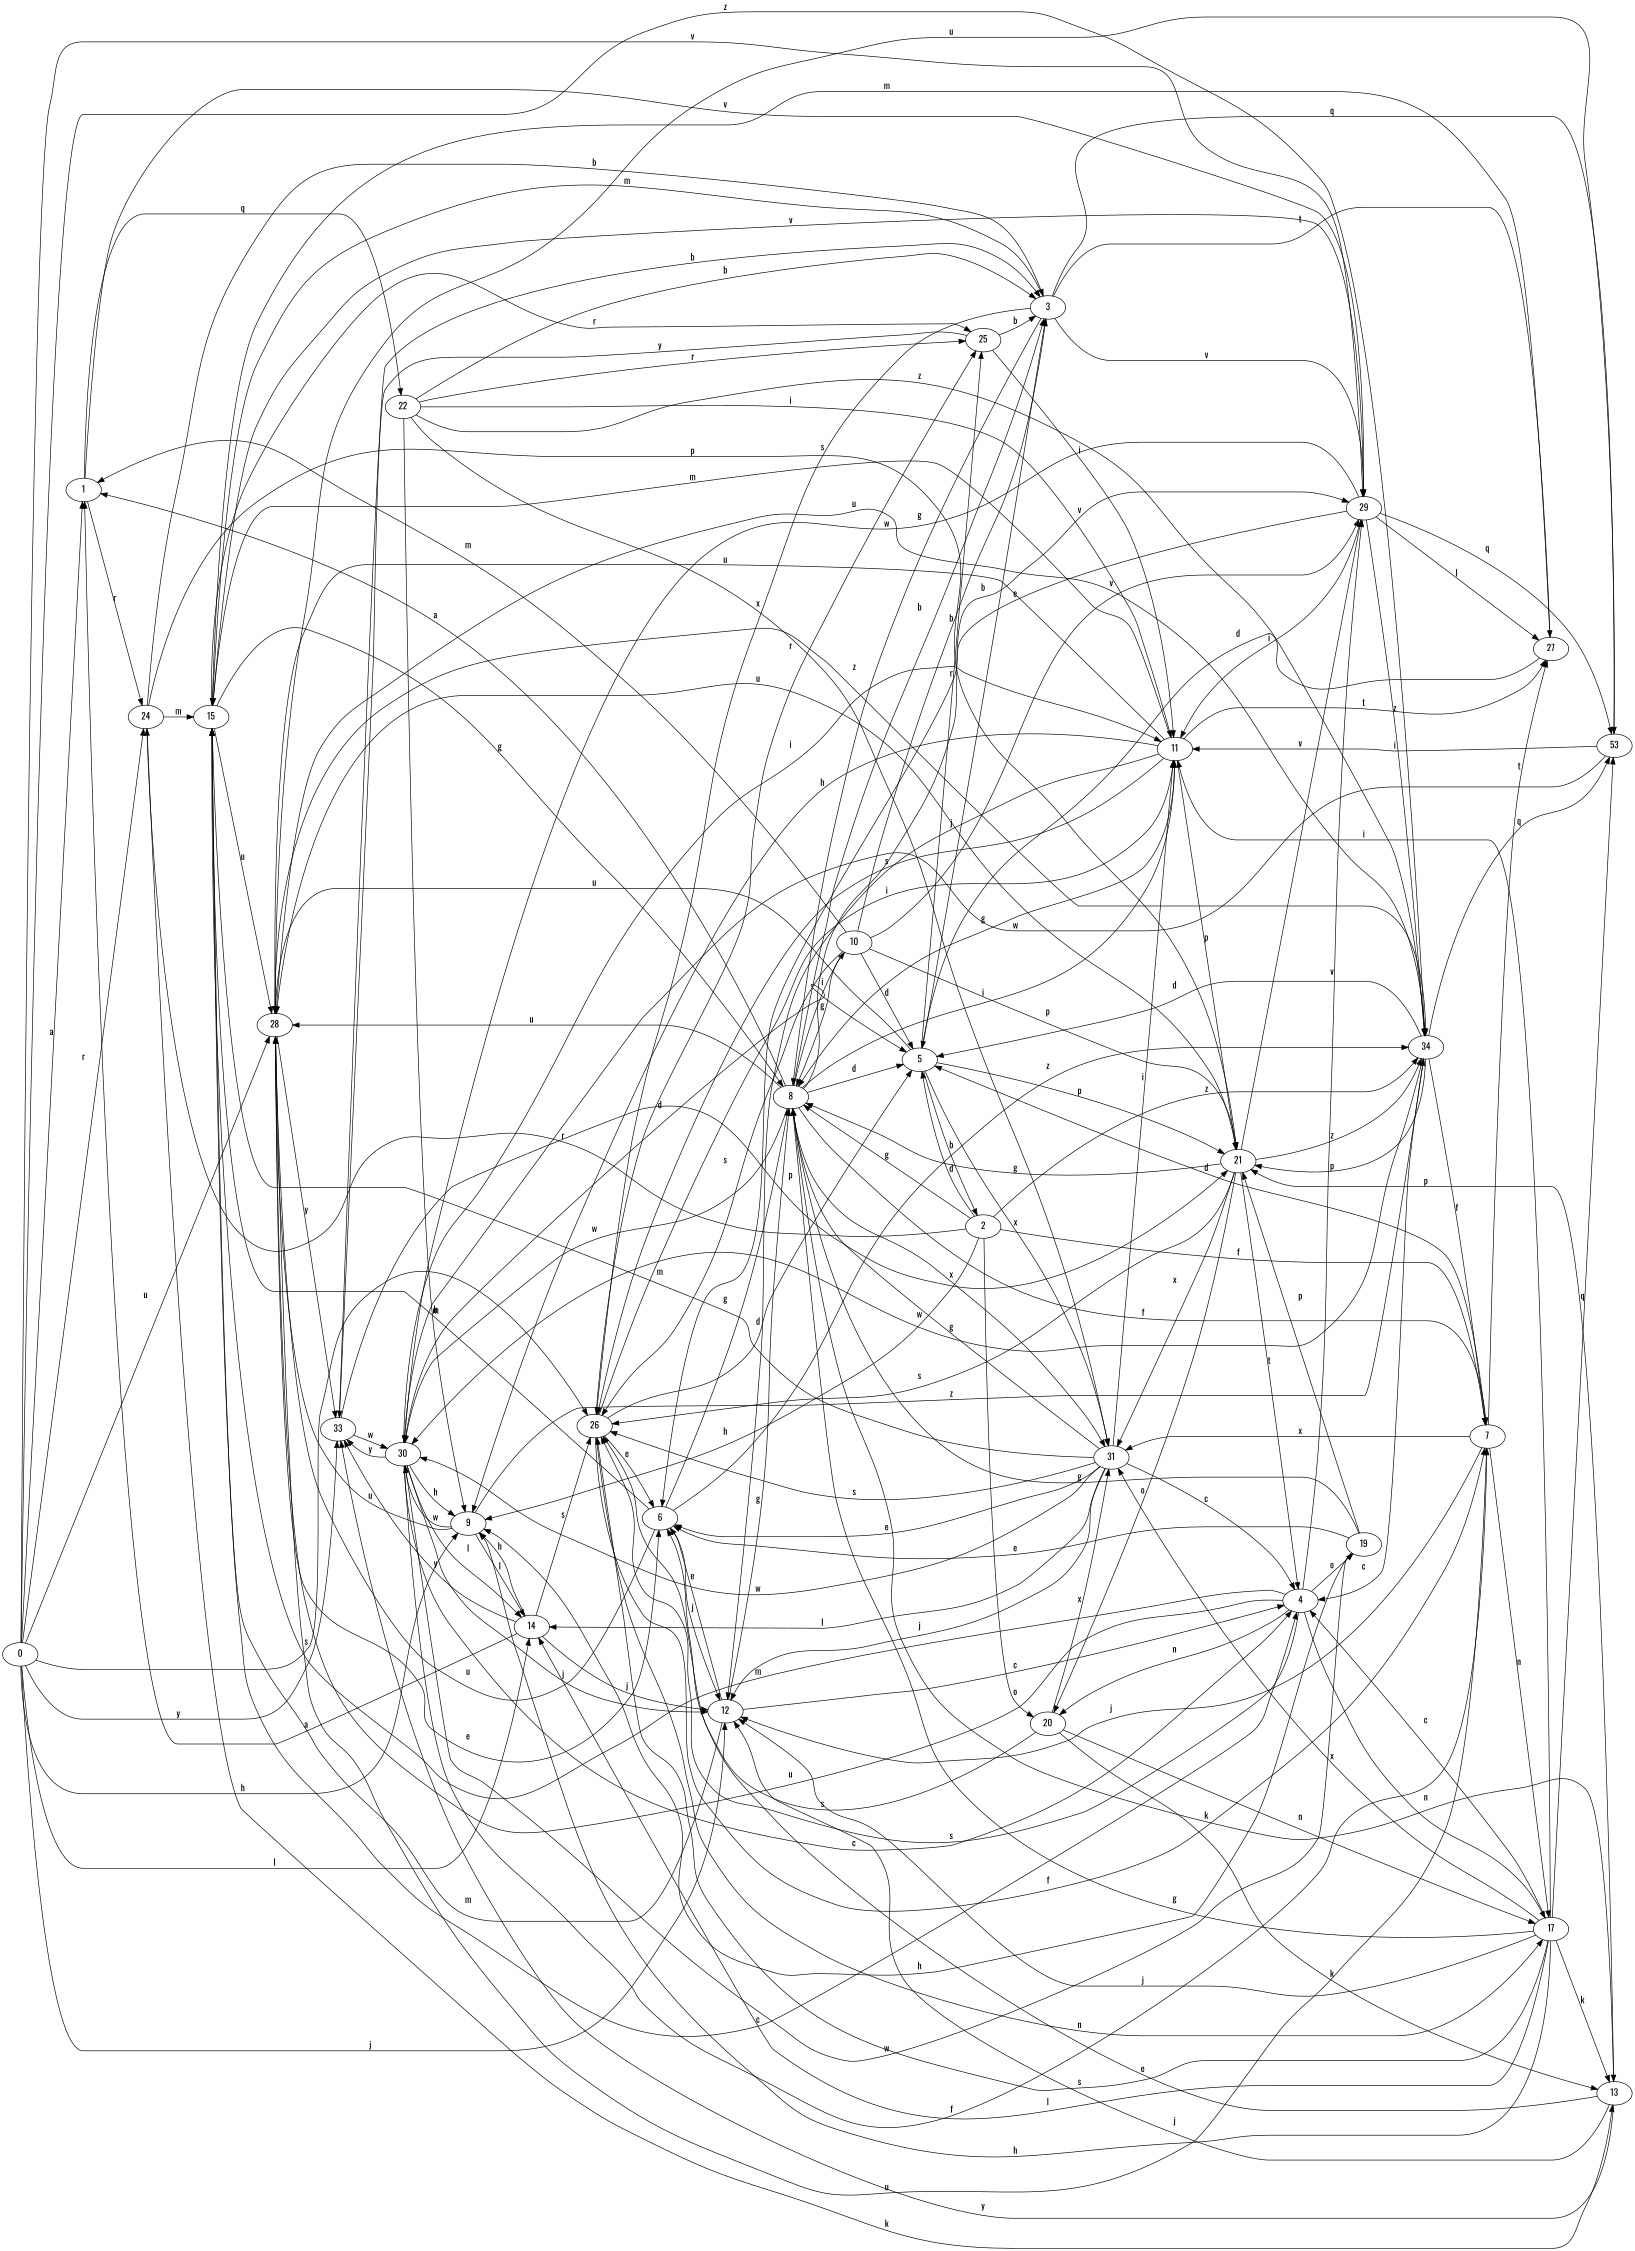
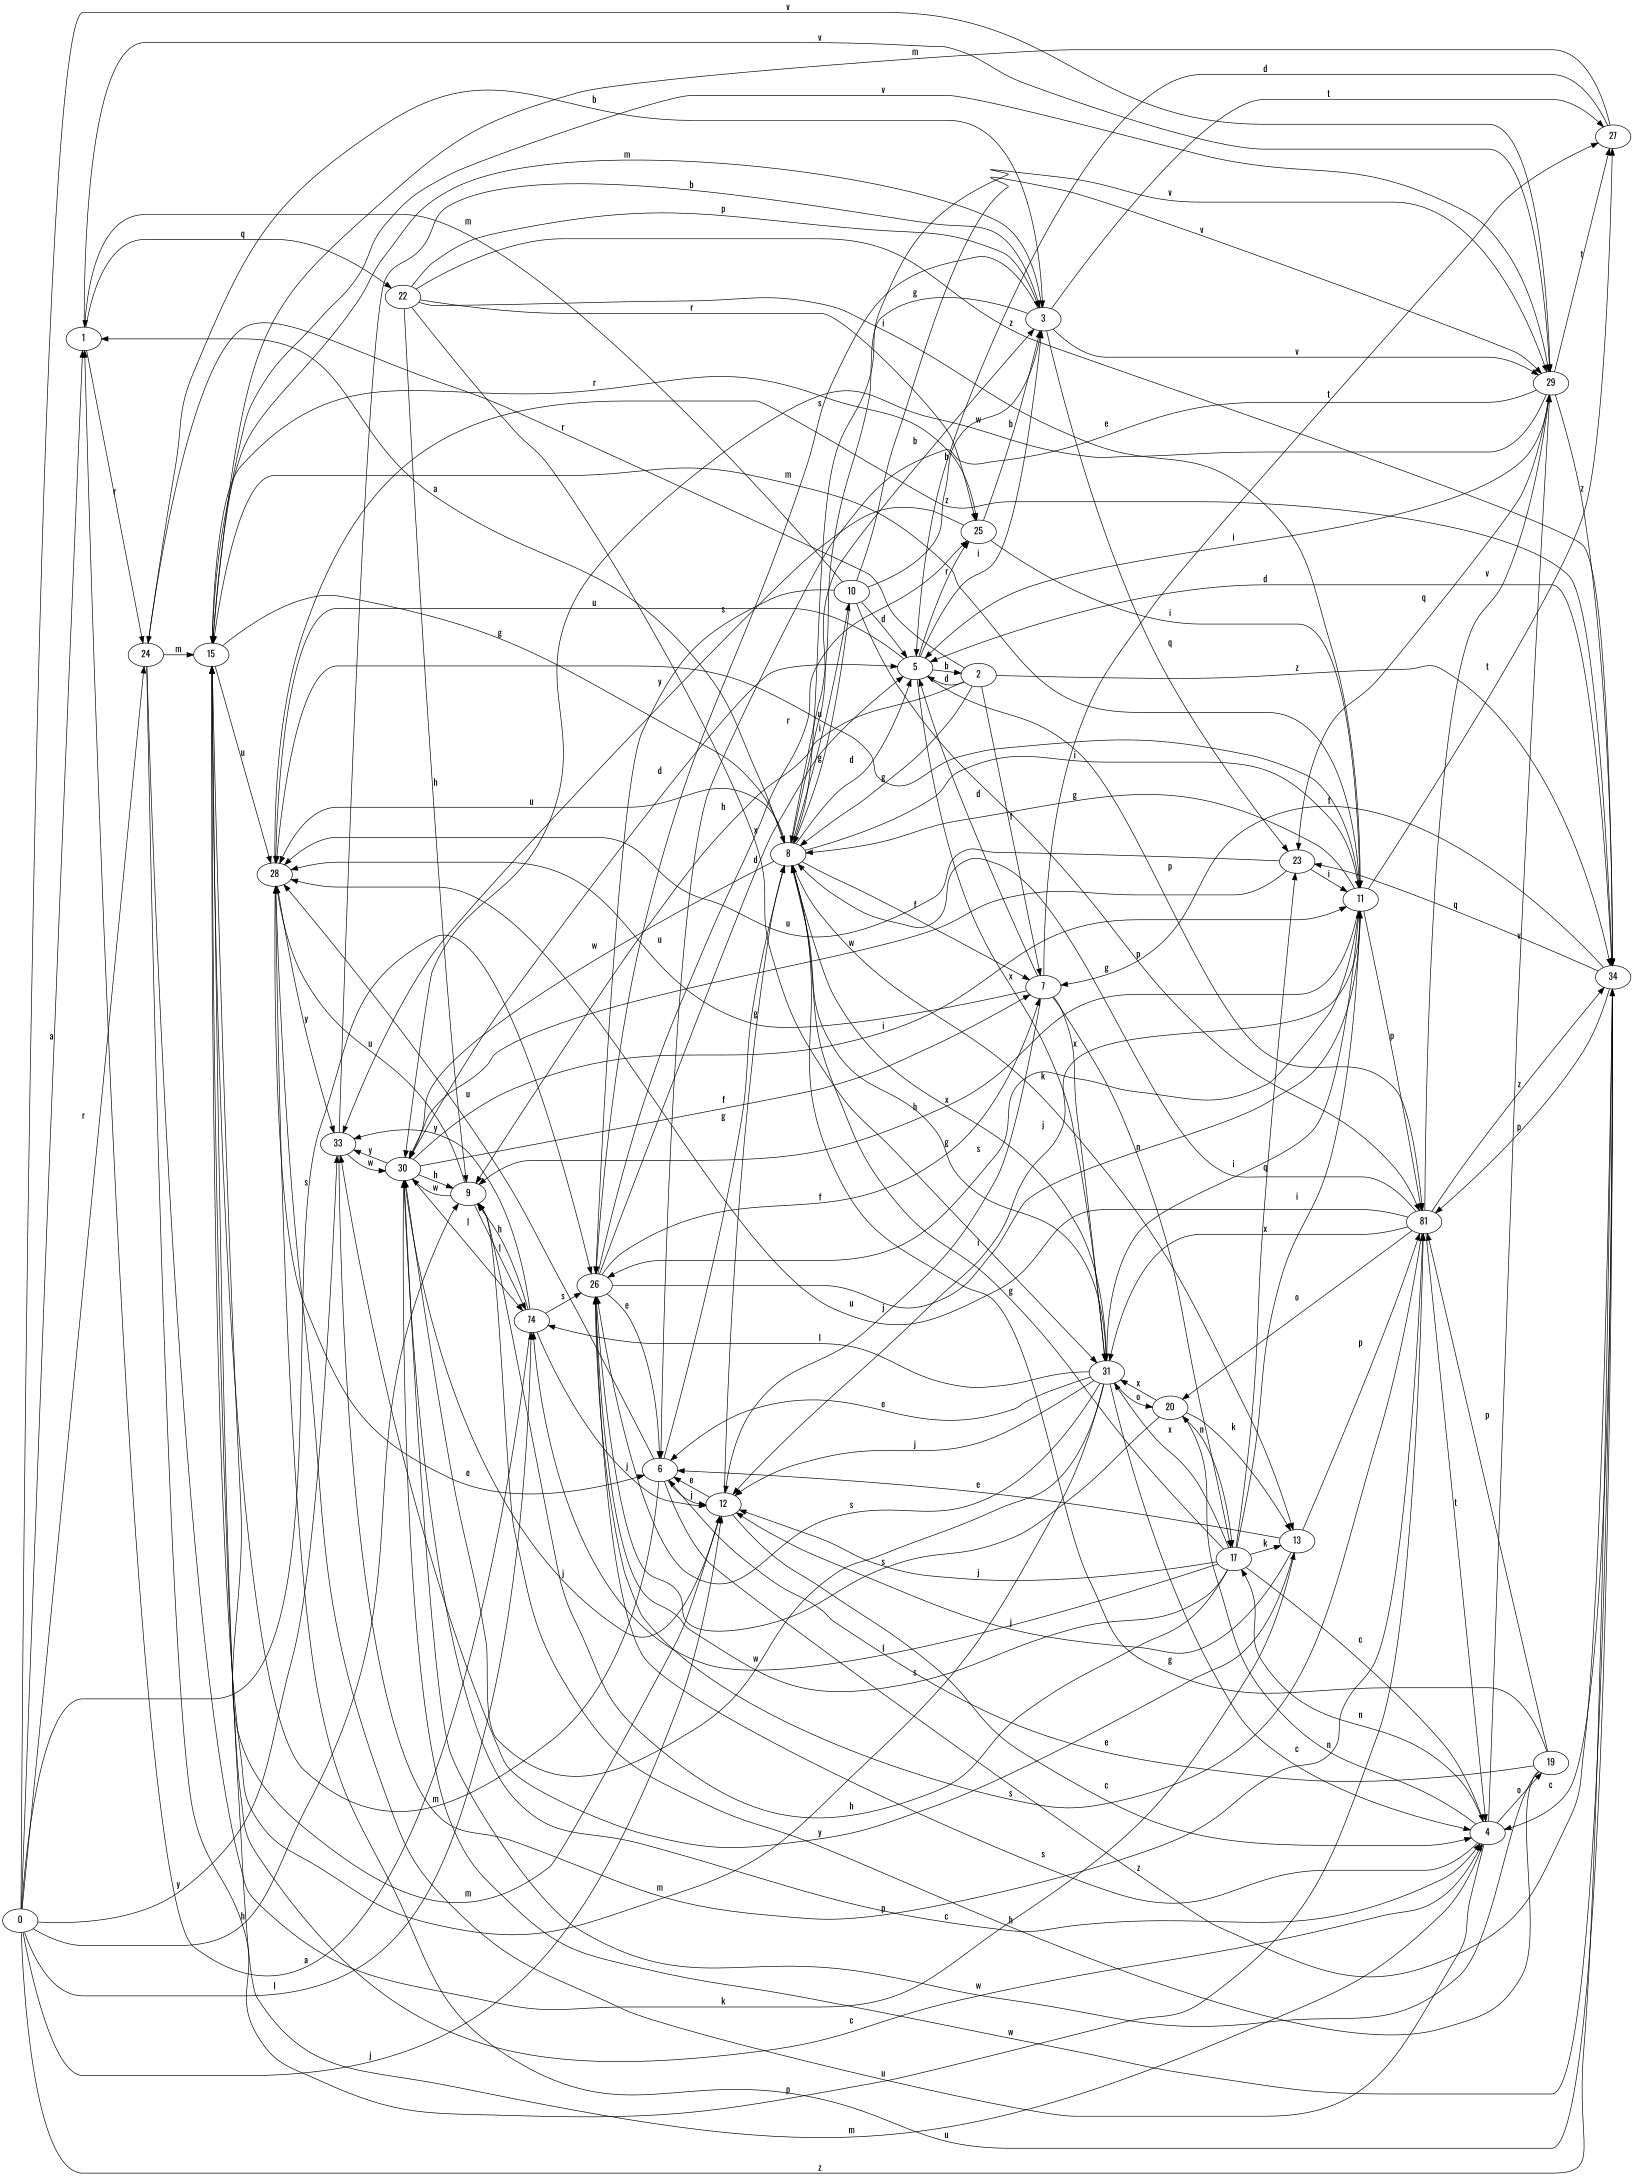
  strict digraph {
    fontname=Oswald
    rankdir=LR
    node [fontname=Oswald]
    edge [fontname=Oswald]
    0
    1
    9
    12
-   14
+   14 [label=74]
    24
    26
    28
    29
    33
    34
    22
    30
    8
    15
    4
    6
    3
-   21
+   21 [label=81]
    13
    5
    7
    17
    25
    11
-   23 [label=53]
+   23
    27
    31
    2
    10
    19
    20
    0 -> 1 [label=a]
    0 -> 9 [label=h]
    0 -> 12 [label=j]
    0 -> 14 [label=l]
    0 -> 24 [label=r]
    0 -> 26 [label=s]
-   0 -> 28 [label=u]
    0 -> 29 [label=v]
    0 -> 33 [label=y]
    0 -> 34 [label=z]
    1 -> 24 [label=r]
    1 -> 29 [label=v]
    1 -> 22 [label=q]
    9 -> 14 [label=l]
    9 -> 28 [label=u]
-   9 -> 34 [label=z]
    9 -> 30 [label=w]
    12 -> 8 [label=g]
    12 -> 15 [label=m]
    12 -> 4 [label=c]
    12 -> 6 [label=e]
    14 -> 1 [label=a]
    14 -> 9 [label=h]
    14 -> 12 [label=j]
    14 -> 26 [label=s]
    14 -> 33 [label=y]
    24 -> 15 [label=m]
    24 -> 3 [label=b]
    24 -> 21 [label=p]
    24 -> 13 [label=k]
    26 -> 6 [label=e]
    26 -> 5 [label=d]
    26 -> 7 [label=f]
-   26 -> 17 [label=n]
    26 -> 25 [label=r]
    26 -> 11 [label=i]
    28 -> 33 [label=y]
    28 -> 34 [label=z]
    28 -> 6 [label=e]
    29 -> 34 [label=z]
    29 -> 30 [label=w]
    29 -> 6 [label=e]
-   29 -> 11 [label=i]
+   29 -> 5 [label=i]
    29 -> 23 [label=q]
-   29 -> 27 [label=l]
+   29 -> 27 [label=t]
    33 -> 30 [label=w]
    33 -> 3 [label=b]
    33 -> 21 [label=p]
    34 -> 28 [label=u]
    34 -> 30 [label=w]
    34 -> 4 [label=c]
    34 -> 21 [label=p]
    34 -> 5 [label=d]
    34 -> 7 [label=f]
    34 -> 23 [label=q]
    22 -> 9 [label=h]
    22 -> 34 [label=z]
-   22 -> 3 [label=b]
+   22 -> 3 [label=p]
    22 -> 25 [label=r]
    22 -> 11 [label=i]
    22 -> 31 [label=x]
    30 -> 9 [label=h]
    30 -> 12 [label=j]
    30 -> 14 [label=l]
    30 -> 33 [label=y]
    30 -> 4 [label=c]
    30 -> 5 [label=d]
    30 -> 7 [label=f]
    30 -> 11 [label=i]
    8 -> 1 [label=a]
    8 -> 28 [label=u]
    8 -> 29 [label=v]
    8 -> 30 [label=w]
    8 -> 3 [label=b]
    8 -> 13 [label=k]
    8 -> 5 [label=d]
    8 -> 7 [label=f]
    8 -> 11 [label=i]
    8 -> 31 [label=x]
    8 -> 10 [label=i]
    15 -> 28 [label=u]
    15 -> 29 [label=v]
    15 -> 8 [label=g]
    15 -> 4 [label=c]
    15 -> 25 [label=r]
    4 -> 26 [label=s]
    4 -> 28 [label=u]
    4 -> 29 [label=v]
    4 -> 15 [label=m]
    4 -> 17 [label=n]
    4 -> 19 [label=o]
    4 -> 20 [label=n]
    6 -> 12 [label=j]
    6 -> 28 [label=u]
    6 -> 34 [label=z]
    6 -> 8 [label=g]
    6 -> 15 [label=m]
    3 -> 26 [label=s]
    3 -> 29 [label=v]
    3 -> 8 [label=g]
    3 -> 15 [label=m]
    3 -> 23 [label=q]
    3 -> 27 [label=t]
    21 -> 26 [label=s]
    21 -> 28 [label=u]
    21 -> 29 [label=v]
    21 -> 34 [label=z]
    21 -> 8 [label=g]
    21 -> 4 [label=t]
    21 -> 31 [label=x]
    21 -> 20 [label=o]
    13 -> 12 [label=j]
    13 -> 33 [label=y]
    13 -> 6 [label=e]
    13 -> 21 [label=p]
    5 -> 28 [label=u]
-   5 -> 3 [label=b]
+   5 -> 3 [label=i]
    5 -> 21 [label=p]
    5 -> 25 [label=r]
    5 -> 31 [label=x]
    5 -> 2 [label=b]
    7 -> 12 [label=j]
    7 -> 28 [label=u]
    7 -> 5 [label=d]
    7 -> 17 [label=n]
    7 -> 27 [label=t]
    7 -> 31 [label=x]
    17 -> 9 [label=h]
    17 -> 12 [label=j]
    17 -> 14 [label=l]
    17 -> 26 [label=s]
    17 -> 8 [label=g]
    17 -> 4 [label=c]
    17 -> 13 [label=k]
    17 -> 11 [label=i]
    17 -> 23 [label=q]
    17 -> 31 [label=x]
    25 -> 33 [label=y]
    25 -> 3 [label=b]
    25 -> 11 [label=i]
    11 -> 9 [label=h]
    11 -> 12 [label=j]
    11 -> 26 [label=s]
    11 -> 28 [label=u]
    11 -> 8 [label=g]
    11 -> 15 [label=m]
    11 -> 21 [label=p]
    11 -> 27 [label=t]
    23 -> 28 [label=u]
    23 -> 30 [label=w]
    23 -> 11 [label=i]
    27 -> 15 [label=m]
    27 -> 5 [label=d]
    31 -> 12 [label=j]
    31 -> 14 [label=l]
    31 -> 26 [label=s]
    31 -> 30 [label=w]
    31 -> 8 [label=g]
    31 -> 15 [label=m]
    31 -> 4 [label=c]
    31 -> 6 [label=e]
    31 -> 11 [label=i]
-   2 -> 20 [label=o]
+   31 -> 20 [label=o]
    2 -> 9 [label=h]
    2 -> 24 [label=r]
    2 -> 34 [label=z]
    2 -> 8 [label=g]
    2 -> 5 [label=d]
    2 -> 7 [label=f]
    10 -> 1 [label=m]
    10 -> 26 [label=s]
    10 -> 29 [label=v]
    10 -> 8 [label=g]
    10 -> 3 [label=b]
    10 -> 21 [label=p]
    10 -> 5 [label=d]
    19 -> 9 [label=h]
    19 -> 30 [label=w]
    19 -> 8 [label=g]
    19 -> 6 [label=e]
    19 -> 21 [label=p]
    20 -> 26 [label=s]
    20 -> 13 [label=k]
    20 -> 17 [label=n]
    20 -> 31 [label=x]
  }
